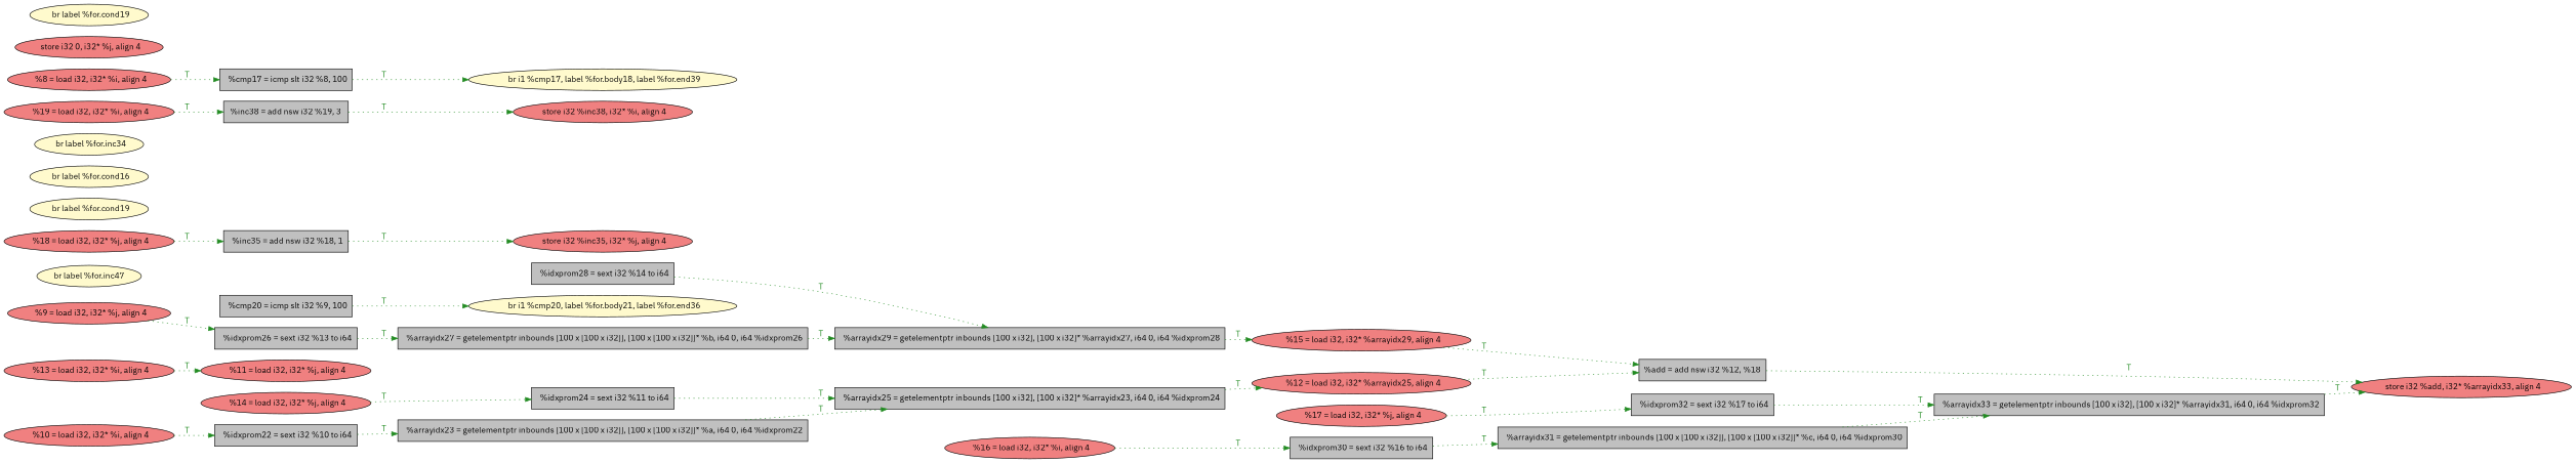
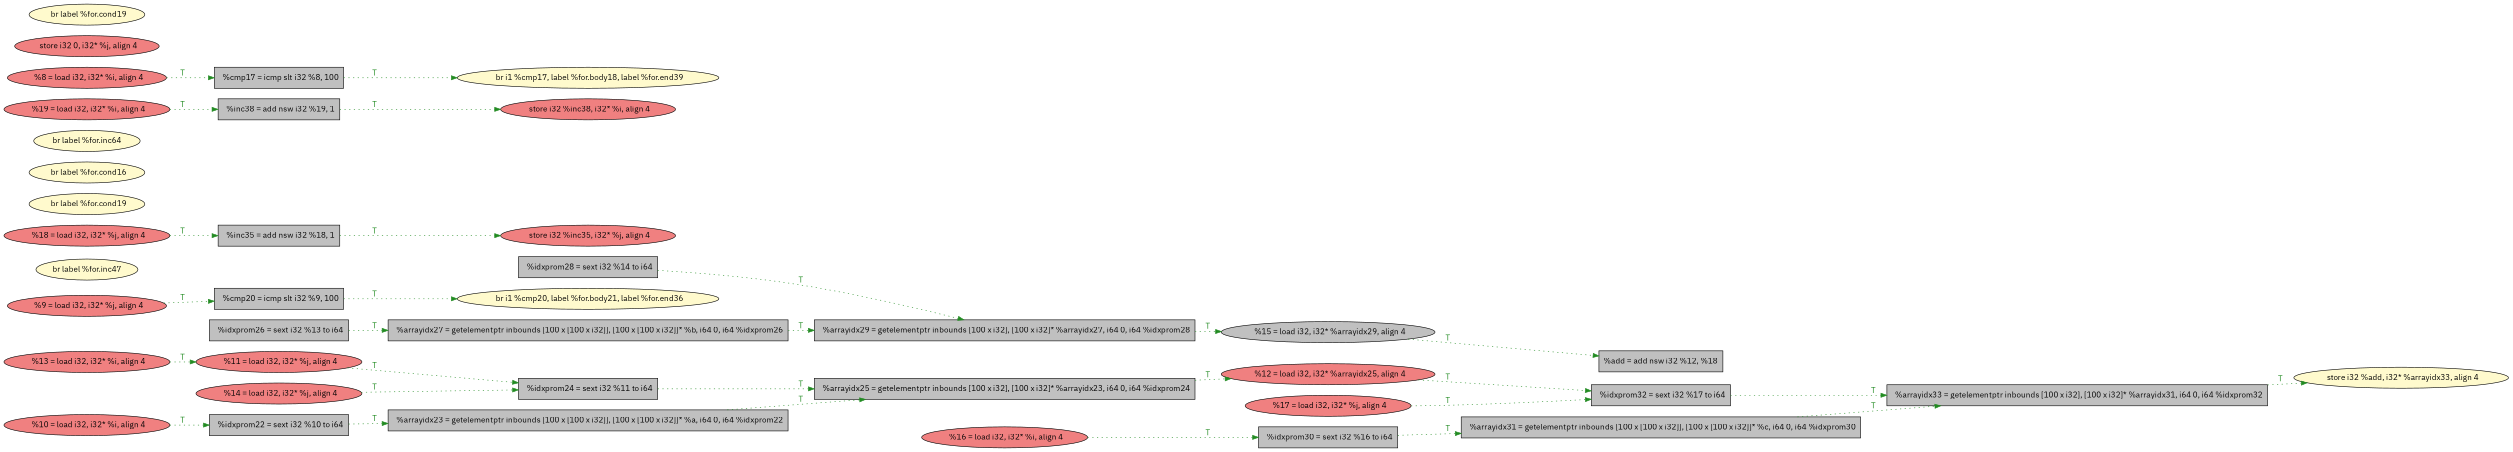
  digraph {
    fontname="IBM Plex Sans"
    rankdir=LR
    node [fillcolor=grey fontname="IBM Plex Sans" shape=ellipse style=filled]
    edge [color=forestgreen fontcolor=forestgreen fontname="IBM Plex Sans" style=dotted]
    n1 [label="  %arrayidx31 = getelementptr inbounds [100 x [100 x i32]], [100 x [100 x i32]]* %c, i64 0, i64 %idxprom30" shape=rectangle]
    n2 [label="  %arrayidx33 = getelementptr inbounds [100 x i32], [100 x i32]* %arrayidx31, i64 0, i64 %idxprom32" shape=rectangle]
-   n3 [fillcolor=lightcoral label="  store i32 %add, i32* %arrayidx33, align 4"]
+   n3 [fillcolor=lemonchiffon label="  store i32 %add, i32* %arrayidx33, align 4"]
    n4 [fillcolor=lightcoral label="  %14 = load i32, i32* %j, align 4"]
    n5 [label="  %idxprom24 = sext i32 %11 to i64" shape=rectangle]
    n6 [label="  %idxprom28 = sext i32 %14 to i64" shape=rectangle]
    n7 [label="  %arrayidx29 = getelementptr inbounds [100 x i32], [100 x i32]* %arrayidx27, i64 0, i64 %idxprom28" shape=rectangle]
    n8 [label="  %cmp20 = icmp slt i32 %9, 100" shape=rectangle]
    n9 [fillcolor=lemonchiffon label="  br i1 %cmp20, label %for.body21, label %for.end36"]
    n10 [label="  %arrayidx27 = getelementptr inbounds [100 x [100 x i32]], [100 x [100 x i32]]* %b, i64 0, i64 %idxprom26" shape=rectangle]
-   n11 [fillcolor=lightcoral label="  %15 = load i32, i32* %arrayidx29, align 4"]
+   n11 [label="  %15 = load i32, i32* %arrayidx29, align 4"]
    n12 [label="  %arrayidx25 = getelementptr inbounds [100 x i32], [100 x i32]* %arrayidx23, i64 0, i64 %idxprom24" shape=rectangle]
    n13 [fillcolor=lightcoral label="  %12 = load i32, i32* %arrayidx25, align 4"]
    n14 [label="%add = add nsw i32 %12, %18" shape=rectangle]
    n15 [label="  %idxprom26 = sext i32 %13 to i64" shape=rectangle]
    n16 [label="  %idxprom22 = sext i32 %10 to i64" shape=rectangle]
    n17 [label="  %arrayidx23 = getelementptr inbounds [100 x [100 x i32]], [100 x [100 x i32]]* %a, i64 0, i64 %idxprom22" shape=rectangle]
    n18 [fillcolor=lemonchiffon label="br label %for.inc47"]
    n19 [fillcolor=lightcoral label="  %18 = load i32, i32* %j, align 4"]
    n20 [label="  %inc35 = add nsw i32 %18, 1" shape=rectangle]
    n21 [fillcolor=lightcoral label="  store i32 %inc35, i32* %j, align 4"]
    n22 [label="  %idxprom32 = sext i32 %17 to i64" shape=rectangle]
    n23 [fillcolor=lemonchiffon label="  br label %for.cond19"]
    n24 [fillcolor=lemonchiffon label="  br label %for.cond16"]
    n25 [fillcolor=lightcoral label="  %11 = load i32, i32* %j, align 4"]
-   n26 [fillcolor=lemonchiffon label="  br label %for.inc34"]
+   n26 [fillcolor=lemonchiffon label="br label %for.inc64"]
    n27 [fillcolor=lightcoral label="  store i32 %inc38, i32* %i, align 4"]
    n28 [fillcolor=lightcoral label="  %19 = load i32, i32* %i, align 4"]
-   n29 [label="%inc38 = add nsw i32 %19, 3" shape=rectangle]
+   n29 [label="  %inc38 = add nsw i32 %19, 1" shape=rectangle]
    n30 [label="  %idxprom30 = sext i32 %16 to i64" shape=rectangle]
    n31 [fillcolor=lemonchiffon label="  br i1 %cmp17, label %for.body18, label %for.end39"]
    n32 [fillcolor=lightcoral label="  %9 = load i32, i32* %j, align 4"]
    n33 [fillcolor=lightcoral label="  store i32 0, i32* %j, align 4"]
    n34 [fillcolor=lemonchiffon label="  br label %for.cond19"]
    n35 [fillcolor=lightcoral label="  %8 = load i32, i32* %i, align 4"]
    n36 [label="  %cmp17 = icmp slt i32 %8, 100" shape=rectangle]
    n37 [fillcolor=lightcoral label="  %16 = load i32, i32* %i, align 4"]
    n38 [fillcolor=lightcoral label="  %10 = load i32, i32* %i, align 4"]
    n39 [fillcolor=lightcoral label="  %13 = load i32, i32* %i, align 4"]
    n40 [fillcolor=lightcoral label="  %17 = load i32, i32* %j, align 4"]
    n1 -> n2 [label=T]
    n2 -> n3 [label=T]
    n4 -> n5 [label=T]
    n5 -> n12 [label=T]
    n6 -> n7 [label=T]
    n7 -> n11 [label=T]
    n8 -> n9 [label=T]
    n10 -> n7 [label=T]
    n11 -> n14 [label=T]
    n12 -> n13 [label=T]
-   n13 -> n14 [label=T]
-   n14 -> n3 [label=T]
+   n13 -> n22 [label=T]
    n15 -> n10 [label=T]
    n16 -> n17 [label=T]
    n17 -> n12 [label=T]
    n19 -> n20 [label=T]
    n20 -> n21 [label=T]
    n22 -> n2 [label=T]
+   n25 -> n5 [label=T]
    n28 -> n29 [label=T]
    n29 -> n27 [label=T]
    n30 -> n1 [label=T]
-   n32 -> n15 [label=T]
+   n32 -> n8 [label=T]
    n35 -> n36 [label=T]
    n36 -> n31 [label=T]
    n37 -> n30 [label=T]
    n38 -> n16 [label=T]
    n39 -> n25 [label=T]
    n40 -> n22 [label=T]
  }
